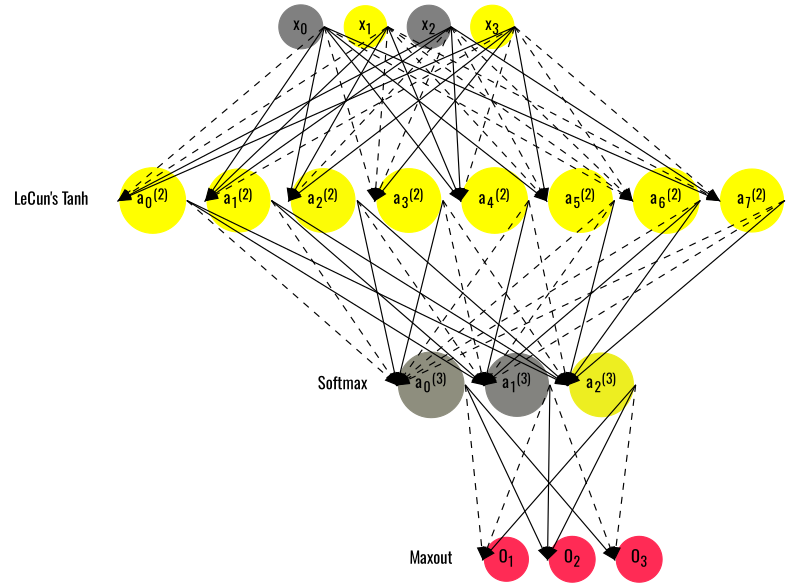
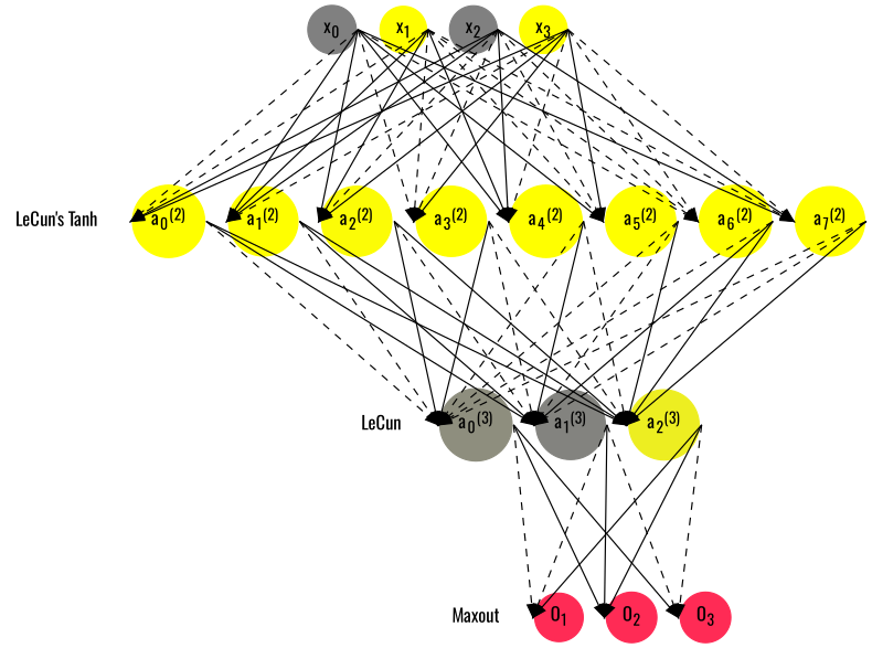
  digraph {
    rankdir=TB
    ranksep=1.4
    splines=false
    fontname=Oswald
    node [color="0.9667, 0.83, 1.0" shape=circle style=filled fontname=Oswald]
    edge [headport=w style=solid tailport=e fontname=Oswald]
    n1 [color="0.1667, 0.0, 0.5" fillcolor="0.1667, 0.0, 0.5" label=<x<sub>0</sub>>]
    n2 [color="0.1667, 1.0, 1.0" fillcolor="0.1667, 1.0, 1.0" label=<x<sub>1</sub>>]
    n3 [color="0.1667, 0.0, 0.5" fillcolor="0.1667, 0.0, 0.5" label=<x<sub>2</sub>>]
    n4 [color="0.1667, 1.0, 1.0" fillcolor="0.1667, 1.0, 1.0" label=<x<sub>3</sub>>]
    n5 [color="0.1667, 1.715028, 1.357514" fillcolor="0.1667, 1.715028, 1.357514" label=<a<sub>0</sub><sup>(2)</sup>>]
    n6 [color="0.1667, 1.715135, 1.357568" fillcolor="0.1667, 1.715135, 1.357568" label=<a<sub>1</sub><sup>(2)</sup>>]
    n7 [color="0.1667, 0.973742, 0.986871" fillcolor="0.1667, 0.973742, 0.986871" label=<a<sub>2</sub><sup>(2)</sup>>]
    n8 [color="0.1667, 1.714150, 1.357075" fillcolor="0.1667, 1.714150, 1.357075" label=<a<sub>3</sub><sup>(2)</sup>>]
    n9 [color="0.1667, 1.711112, 1.355556" fillcolor="0.1667, 1.711112, 1.355556" label=<a<sub>4</sub><sup>(2)</sup>>]
    n10 [color="0.1667, 1.695651, 1.347825" fillcolor="0.1667, 1.695651, 1.347825" label=<a<sub>5</sub><sup>(2)</sup>>]
    n11 [color="0.1667, 1.714861, 1.357431" fillcolor="0.1667, 1.714861, 1.357431" label=<a<sub>6</sub><sup>(2)</sup>>]
    n12 [color="0.1667, 1.715894, 1.357947" fillcolor="0.1667, 1.715894, 1.357947" label=<a<sub>7</sub><sup>(2)</sup>>]
    n13 [color="0.1667, 0.110307, 0.555154" fillcolor="0.1667, 0.110307, 0.555154" label=<a<sub>0</sub><sup>(3)</sup>>]
    n14 [color="0.1667, 0.030285, 0.515143" fillcolor="0.1667, 0.030285, 0.515143" label=<a<sub>1</sub><sup>(3)</sup>>]
    n15 [color="0.1667, 0.859408, 0.929704" fillcolor="0.1667, 0.859408, 0.929704" label=<a<sub>2</sub><sup>(3)</sup>>]
    n16 [fillcolor="0.9667, 0.83, 1.0" label=<O<sub>1</sub>>]
    n17 [fillcolor="0.9667, 0.83, 1.0" label=<O<sub>2</sub>>]
    n18 [fillcolor="0.9667, 0.83, 1.0" label=<O<sub>3</sub>>]
    n19 [label="LeCun's Tanh" shape=plaintext color=darkgreen style=""]
-   n20 [label=Softmax shape=plaintext color=blue style=""]
+   n20 [label=LeCun shape=plaintext color=blue style=""]
    n21 [label=Maxout shape=plaintext color=gray40 style=""]
    subgraph sub_1 {
      n1
    }
    subgraph sub_2 {
      n2
    }
    subgraph sub_3 {
      n3
    }
    subgraph sub_4 {
      n4
    }
    subgraph sub_5 {
      n5
    }
    subgraph sub_6 {
      n6
    }
    subgraph sub_7 {
      n7
    }
    subgraph sub_8 {
      n8
    }
    subgraph sub_9 {
      n9
    }
    subgraph sub_10 {
      n10
    }
    subgraph sub_11 {
      n11
    }
    subgraph sub_12 {
      n12
    }
    subgraph sub_13 {
      n13
    }
    subgraph sub_14 {
      n14
    }
    subgraph sub_15 {
      n15
    }
    subgraph sub_16 {
      n16
    }
    subgraph sub_17 {
      n17
    }
    subgraph sub_18 {
      n18
    }
    subgraph sub_19 {
      rank=same
      n1
      n2
      n3
      n4
    }
    subgraph sub_20 {
      rank=same
      n5
      n6
      n7
      n8
      n9
      n10
      n11
      n12
    }
    subgraph sub_21 {
      rank=same
      n13
      n14
      n15
    }
    subgraph sub_22 {
      rank=same
      n16
      n17
      n18
    }
    subgraph sub_23 {
      rank=same
      n5
      n19
    }
    subgraph sub_24 {
      rank=same
      n13
      n20
    }
    subgraph sub_25 {
      rank=same
      n16
      n21
    }
    n1 -> n2 [style=invis]
    n1 -> n5 [style=dashed]
    n1 -> n6
    n1 -> n7
    n1 -> n8 [style=dashed]
    n1 -> n9
    n1 -> n10
    n1 -> n11 [style=dashed]
    n1 -> n12
    n2 -> n3 [style=invis]
    n2 -> n5 [style=dashed]
    n2 -> n6
    n2 -> n7
    n2 -> n8 [style=dashed]
    n2 -> n9
    n2 -> n10 [style=dashed]
    n2 -> n11 [style=dashed]
    n2 -> n12 [style=dashed]
    n3 -> n4 [style=invis]
    n3 -> n5
    n3 -> n6
    n3 -> n7 [style=dashed]
    n3 -> n8 [style=dashed]
    n3 -> n9
    n3 -> n10 [style=dashed]
    n3 -> n11 [style=dashed]
    n3 -> n12
    n4 -> n5
    n4 -> n6 [style=dashed]
    n4 -> n7
    n4 -> n8
    n4 -> n9 [style=dashed]
    n4 -> n10
    n4 -> n11 [style=dashed]
    n4 -> n12 [style=dashed]
    n5 -> n6 [style=invis]
    n5 -> n13 [style=dashed]
    n5 -> n14
    n5 -> n15
    n6 -> n7 [style=invis]
    n6 -> n13 [style=dashed]
    n6 -> n14
    n6 -> n15
    n7 -> n8 [style=invis]
    n7 -> n13
    n7 -> n14 [style=dashed]
    n7 -> n15
    n8 -> n9 [style=invis]
    n8 -> n13
    n8 -> n14 [style=dashed]
    n8 -> n15 [style=dashed]
    n9 -> n10 [style=invis]
    n9 -> n13 [style=dashed]
    n9 -> n14
    n9 -> n15 [style=dashed]
    n10 -> n11 [style=invis]
    n10 -> n13 [style=dashed]
    n10 -> n14 [style=dashed]
    n10 -> n15
    n11 -> n12 [style=invis]
    n11 -> n13 [style=dashed]
    n11 -> n14
    n11 -> n15
    n12 -> n13 [style=dashed]
    n12 -> n14 [style=dashed]
    n12 -> n15
    n13 -> n14 [style=invis]
    n13 -> n16 [style=dashed]
    n13 -> n17
    n13 -> n18
    n14 -> n15 [style=invis]
    n14 -> n16 [style=dashed]
    n14 -> n17
    n14 -> n18 [style=dashed]
    n15 -> n16
    n15 -> n17
    n15 -> n18 [style=dashed]
    n16 -> n17 [style=invis]
    n17 -> n18 [style=invis]
    n19 -> n5 [style=invis]
    n20 -> n13 [style=invis]
    n21 -> n16 [style=invis]
  }
